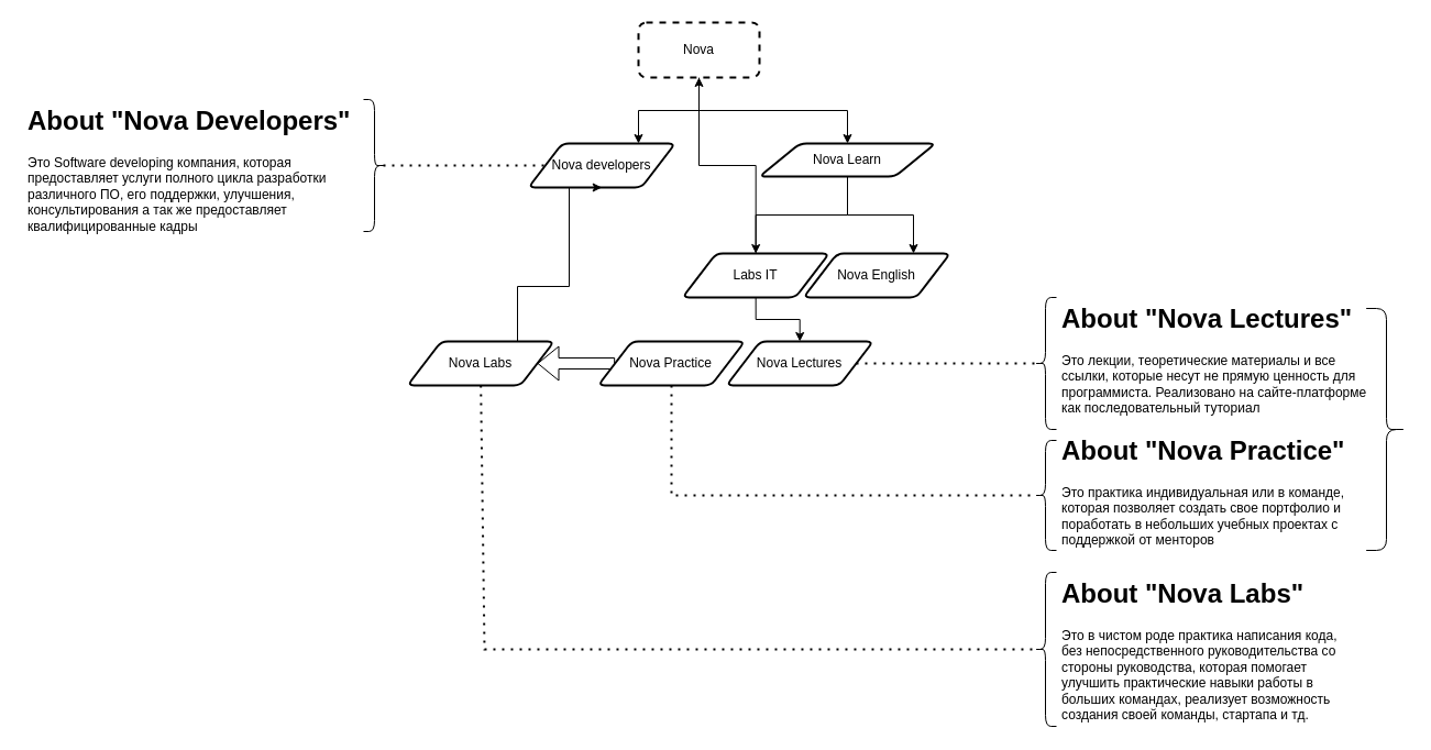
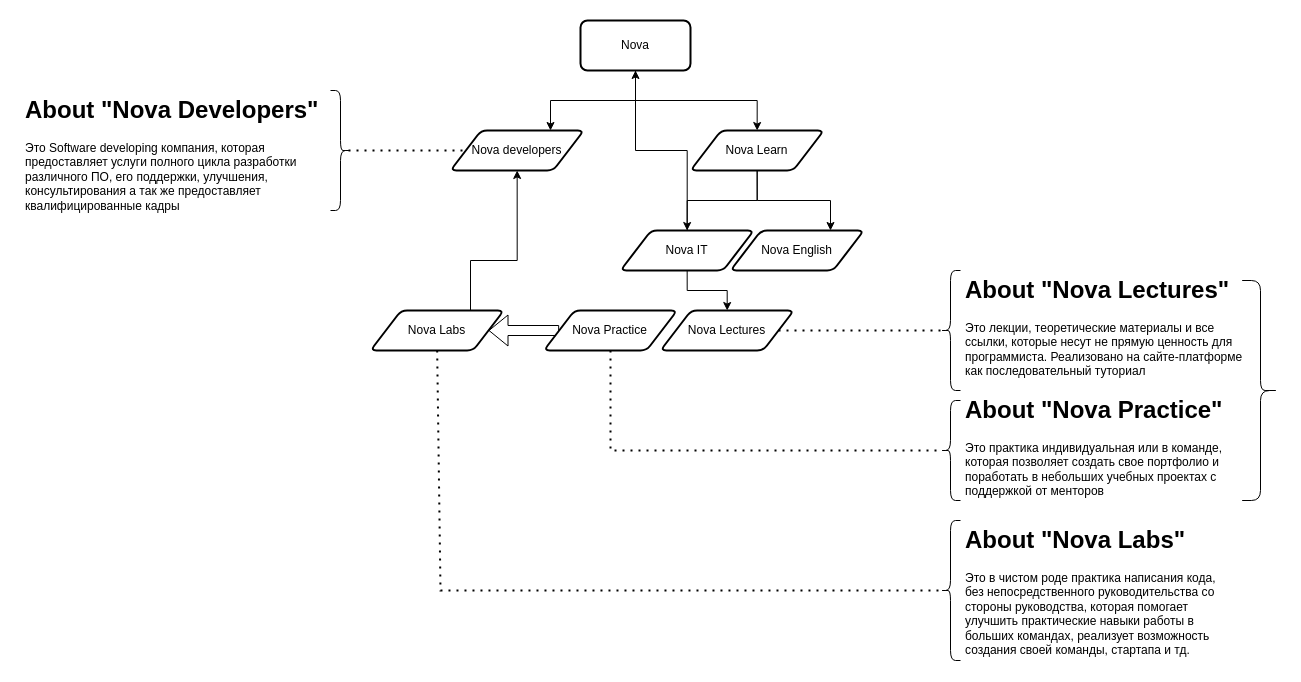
  <mxCell id="0" />
  <mxCell id="1" parent="0" />
  <mxCell id="2" style="edgeStyle=orthogonalEdgeStyle;rounded=0;orthogonalLoop=1;jettySize=auto;html=1;exitX=0.5;exitY=1;exitDx=0;exitDy=0;entryX=0.75;entryY=0;entryDx=0;entryDy=0;" edge="1" parent="1" source="4" target="5"><mxGeometry relative="1" as="geometry" /></mxCell>
  <mxCell id="3" style="edgeStyle=orthogonalEdgeStyle;rounded=0;orthogonalLoop=1;jettySize=auto;html=1;exitX=0.5;exitY=1;exitDx=0;exitDy=0;entryX=0.5;entryY=0;entryDx=0;entryDy=0;" edge="1" parent="1" source="4" target="8"><mxGeometry relative="1" as="geometry" /></mxCell>
- <mxCell id="4" value="Nova" style="rounded=1;whiteSpace=wrap;html=1;absoluteArcSize=1;arcSize=14;strokeWidth=2;dashed=1;" vertex="1" parent="1"><mxGeometry x="580" y="20" width="110" height="50" as="geometry" /></mxCell>
- <mxCell id="5" value="Nova developers" style="shape=parallelogram;html=1;strokeWidth=2;perimeter=parallelogramPerimeter;whiteSpace=wrap;rounded=1;arcSize=12;size=0.23;" vertex="1" parent="1"><mxGeometry x="480" y="130" width="133.33" height="40" as="geometry" /></mxCell>
+ <mxCell id="4" value="Nova" style="rounded=1;whiteSpace=wrap;html=1;absoluteArcSize=1;arcSize=14;strokeWidth=2;" vertex="1" parent="1"><mxGeometry x="580" y="20" width="110" height="50" as="geometry" /></mxCell>
+ <mxCell id="5" value="Nova developers" style="shape=parallelogram;html=1;strokeWidth=2;perimeter=parallelogramPerimeter;whiteSpace=wrap;rounded=1;arcSize=12;size=0.23;" vertex="1" parent="1"><mxGeometry x="450" y="130" width="133.33" height="40" as="geometry" /></mxCell>
  <mxCell id="6" style="edgeStyle=orthogonalEdgeStyle;rounded=0;orthogonalLoop=1;jettySize=auto;html=1;exitX=0.5;exitY=1;exitDx=0;exitDy=0;entryX=0.5;entryY=0;entryDx=0;entryDy=0;" edge="1" parent="1" source="8" target="10"><mxGeometry relative="1" as="geometry" /></mxCell>
  <mxCell id="7" style="edgeStyle=orthogonalEdgeStyle;rounded=0;orthogonalLoop=1;jettySize=auto;html=1;exitX=0.5;exitY=1;exitDx=0;exitDy=0;entryX=0.75;entryY=0;entryDx=0;entryDy=0;" edge="1" parent="1" source="8" target="11"><mxGeometry relative="1" as="geometry" /></mxCell>
- <mxCell id="8" value="Nova Learn" style="shape=parallelogram;html=1;strokeWidth=2;perimeter=parallelogramPerimeter;whiteSpace=wrap;rounded=1;arcSize=12;size=0.23;" vertex="1" parent="1"><mxGeometry x="690" y="130" width="160" height="30" as="geometry" /></mxCell>
+ <mxCell id="8" value="Nova Learn" style="shape=parallelogram;html=1;strokeWidth=2;perimeter=parallelogramPerimeter;whiteSpace=wrap;rounded=1;arcSize=12;size=0.23;" vertex="1" parent="1"><mxGeometry x="690" y="130" width="133.33" height="40" as="geometry" /></mxCell>
  <mxCell id="9" style="edgeStyle=orthogonalEdgeStyle;rounded=0;orthogonalLoop=1;jettySize=auto;html=1;exitX=0.5;exitY=1;exitDx=0;exitDy=0;" edge="1" parent="1" source="10" target="14"><mxGeometry relative="1" as="geometry" /></mxCell>
- <mxCell id="10" value="Labs IT" style="shape=parallelogram;html=1;strokeWidth=2;perimeter=parallelogramPerimeter;whiteSpace=wrap;rounded=1;arcSize=12;size=0.23;" vertex="1" parent="1"><mxGeometry x="620" y="230" width="133.33" height="40" as="geometry" /></mxCell>
+ <mxCell id="10" value="Nova IT" style="shape=parallelogram;html=1;strokeWidth=2;perimeter=parallelogramPerimeter;whiteSpace=wrap;rounded=1;arcSize=12;size=0.23;" vertex="1" parent="1"><mxGeometry x="620" y="230" width="133.33" height="40" as="geometry" /></mxCell>
  <mxCell id="11" value="Nova English" style="shape=parallelogram;html=1;strokeWidth=2;perimeter=parallelogramPerimeter;whiteSpace=wrap;rounded=1;arcSize=12;size=0.23;" vertex="1" parent="1"><mxGeometry x="730" y="230" width="133.33" height="40" as="geometry" /></mxCell>
  <mxCell id="12" style="edgeStyle=orthogonalEdgeStyle;rounded=0;orthogonalLoop=1;jettySize=auto;html=1;exitX=0.75;exitY=0;exitDx=0;exitDy=0;entryX=0.5;entryY=1;entryDx=0;entryDy=0;" edge="1" parent="1" source="13" target="5"><mxGeometry relative="1" as="geometry"><Array as="points"><mxPoint x="470" y="260" /><mxPoint x="517" y="260" /></Array></mxGeometry></mxCell>
  <mxCell id="13" value="Nova Labs" style="shape=parallelogram;html=1;strokeWidth=2;perimeter=parallelogramPerimeter;whiteSpace=wrap;rounded=1;arcSize=12;size=0.23;" vertex="1" parent="1"><mxGeometry x="370" y="310" width="133.33" height="40" as="geometry" /></mxCell>
  <mxCell id="14" value="Nova Lectures" style="shape=parallelogram;html=1;strokeWidth=2;perimeter=parallelogramPerimeter;whiteSpace=wrap;rounded=1;arcSize=12;size=0.23;" vertex="1" parent="1"><mxGeometry x="660" y="310" width="133.33" height="40" as="geometry" /></mxCell>
  <mxCell id="15" style="edgeStyle=orthogonalEdgeStyle;rounded=0;orthogonalLoop=1;jettySize=auto;html=1;exitX=0;exitY=0.5;exitDx=0;exitDy=0;entryX=1;entryY=0.5;entryDx=0;entryDy=0;shape=flexArrow;" edge="1" parent="1" source="16" target="13"><mxGeometry relative="1" as="geometry" /></mxCell>
  <mxCell id="16" value="Nova Practice" style="shape=parallelogram;html=1;strokeWidth=2;perimeter=parallelogramPerimeter;whiteSpace=wrap;rounded=1;arcSize=12;size=0.23;" vertex="1" parent="1"><mxGeometry x="543.33" y="310" width="133.33" height="40" as="geometry" /></mxCell>
  <mxCell id="17" value="" style="shape=curlyBracket;whiteSpace=wrap;html=1;rounded=1;labelPosition=left;verticalLabelPosition=middle;align=right;verticalAlign=middle;" vertex="1" parent="1"><mxGeometry x="940" y="270" width="20" height="120" as="geometry" /></mxCell>
  <mxCell id="18" value="" style="endArrow=none;dashed=1;html=1;dashPattern=1 3;strokeWidth=2;rounded=0;entryX=0.1;entryY=0.5;entryDx=0;entryDy=0;entryPerimeter=0;exitX=1;exitY=0.5;exitDx=0;exitDy=0;" edge="1" parent="1" source="14" target="17"><mxGeometry width="50" height="50" relative="1" as="geometry"><mxPoint x="750" y="320" as="sourcePoint" /><mxPoint x="800" y="270" as="targetPoint" /></mxGeometry></mxCell>
  <mxCell id="19" value="&lt;h1&gt;About &quot;Nova Lectures&quot;&lt;/h1&gt;&lt;p&gt;Это лекции, теоретические материалы и все ссылки, которые несут не прямую ценность для программиста. Реализовано на сайте-платформе как последовательный туториал&lt;/p&gt;" style="text;html=1;strokeColor=none;fillColor=none;spacing=5;spacingTop=-20;whiteSpace=wrap;overflow=hidden;rounded=0;" vertex="1" parent="1"><mxGeometry x="960" y="270" width="290" height="120" as="geometry" /></mxCell>
  <mxCell id="20" value="" style="shape=curlyBracket;whiteSpace=wrap;html=1;rounded=1;labelPosition=left;verticalLabelPosition=middle;align=right;verticalAlign=middle;" vertex="1" parent="1"><mxGeometry x="940" y="400" width="20" height="100" as="geometry" /></mxCell>
  <mxCell id="21" value="" style="endArrow=none;dashed=1;html=1;dashPattern=1 3;strokeWidth=2;rounded=0;entryX=0.1;entryY=0.5;entryDx=0;entryDy=0;entryPerimeter=0;exitX=0.5;exitY=1;exitDx=0;exitDy=0;" edge="1" parent="1" target="20" source="16"><mxGeometry width="50" height="50" relative="1" as="geometry"><mxPoint x="820.005" y="400" as="sourcePoint" /><mxPoint x="744.17" y="400" as="targetPoint" /><Array as="points"><mxPoint x="610" y="450" /></Array></mxGeometry></mxCell>
  <mxCell id="22" value="&lt;h1&gt;About &quot;Nova Practice&quot;&lt;/h1&gt;&lt;p&gt;Это практика индивидуальная или в команде, которая позволяет создать свое портфолио и поработать в небольших учебных проектах с поддержкой от менторов&lt;/p&gt;" style="text;html=1;strokeColor=none;fillColor=none;spacing=5;spacingTop=-20;whiteSpace=wrap;overflow=hidden;rounded=0;" vertex="1" parent="1"><mxGeometry x="960" y="390" width="270" height="110" as="geometry" /></mxCell>
  <mxCell id="23" value="" style="shape=curlyBracket;whiteSpace=wrap;html=1;rounded=1;labelPosition=left;verticalLabelPosition=middle;align=right;verticalAlign=middle;" vertex="1" parent="1"><mxGeometry x="940" y="520" width="20" height="140" as="geometry" /></mxCell>
  <mxCell id="24" value="" style="endArrow=none;dashed=1;html=1;dashPattern=1 3;strokeWidth=2;rounded=0;entryX=0.1;entryY=0.5;entryDx=0;entryDy=0;entryPerimeter=0;exitX=0.5;exitY=1;exitDx=0;exitDy=0;" edge="1" parent="1" target="23" source="13"><mxGeometry width="50" height="50" relative="1" as="geometry"><mxPoint x="672" y="460" as="sourcePoint" /><mxPoint x="742.17" y="510" as="targetPoint" /><Array as="points"><mxPoint x="440" y="590" /></Array></mxGeometry></mxCell>
  <mxCell id="25" value="&lt;h1&gt;About &quot;Nova Labs&quot;&lt;/h1&gt;&lt;p&gt;Это в чистом роде практика написания кода, без непосредственного руководительства со стороны руководства, которая помогает улучшить практические навыки работы в больших командах, реализует возможность создания своей команды, стартапа и тд.&lt;/p&gt;" style="text;html=1;strokeColor=none;fillColor=none;spacing=5;spacingTop=-20;whiteSpace=wrap;overflow=hidden;rounded=0;" vertex="1" parent="1"><mxGeometry x="960" y="520" width="270" height="140" as="geometry" /></mxCell>
  <mxCell id="26" value="" style="shape=curlyBracket;whiteSpace=wrap;html=1;rounded=1;labelPosition=left;verticalLabelPosition=middle;align=right;verticalAlign=middle;rotation=-180;" vertex="1" parent="1"><mxGeometry x="1241.67" y="280" width="36.66" height="220" as="geometry" /></mxCell>
  <mxCell id="27" value="" style="shape=curlyBracket;whiteSpace=wrap;html=1;rounded=1;labelPosition=left;verticalLabelPosition=middle;align=right;verticalAlign=middle;rotation=-180;" vertex="1" parent="1"><mxGeometry x="330" y="90" width="20" height="120" as="geometry" /></mxCell>
  <mxCell id="28" value="" style="endArrow=none;dashed=1;html=1;dashPattern=1 3;strokeWidth=2;rounded=0;entryX=0;entryY=0.5;entryDx=0;entryDy=0;exitX=0.1;exitY=0.5;exitDx=0;exitDy=0;exitPerimeter=0;" edge="1" parent="1" target="5" source="27"><mxGeometry width="50" height="50" relative="1" as="geometry"><mxPoint x="350" y="149.13" as="sourcePoint" /><mxPoint x="454" y="149.13" as="targetPoint" /></mxGeometry></mxCell>
  <mxCell id="29" value="&lt;h1&gt;About &quot;Nova Developers&quot;&lt;/h1&gt;&lt;p&gt;Это Software developing компания, которая предоставляет услуги полного цикла разработки различного ПО, его поддержки, улучшения, консультирования а так же предоставляет квалифицированные кадры&lt;/p&gt;" style="text;html=1;strokeColor=none;fillColor=none;spacing=5;spacingTop=-20;whiteSpace=wrap;overflow=hidden;rounded=0;" vertex="1" parent="1"><mxGeometry x="20" y="90" width="310" height="130" as="geometry" /></mxCell>
  <mxCell id="30" style="edgeStyle=orthogonalEdgeStyle;rounded=0;orthogonalLoop=1;jettySize=auto;html=1;" edge="1" parent="1" source="10" target="4"><mxGeometry relative="1" as="geometry" /></mxCell>
